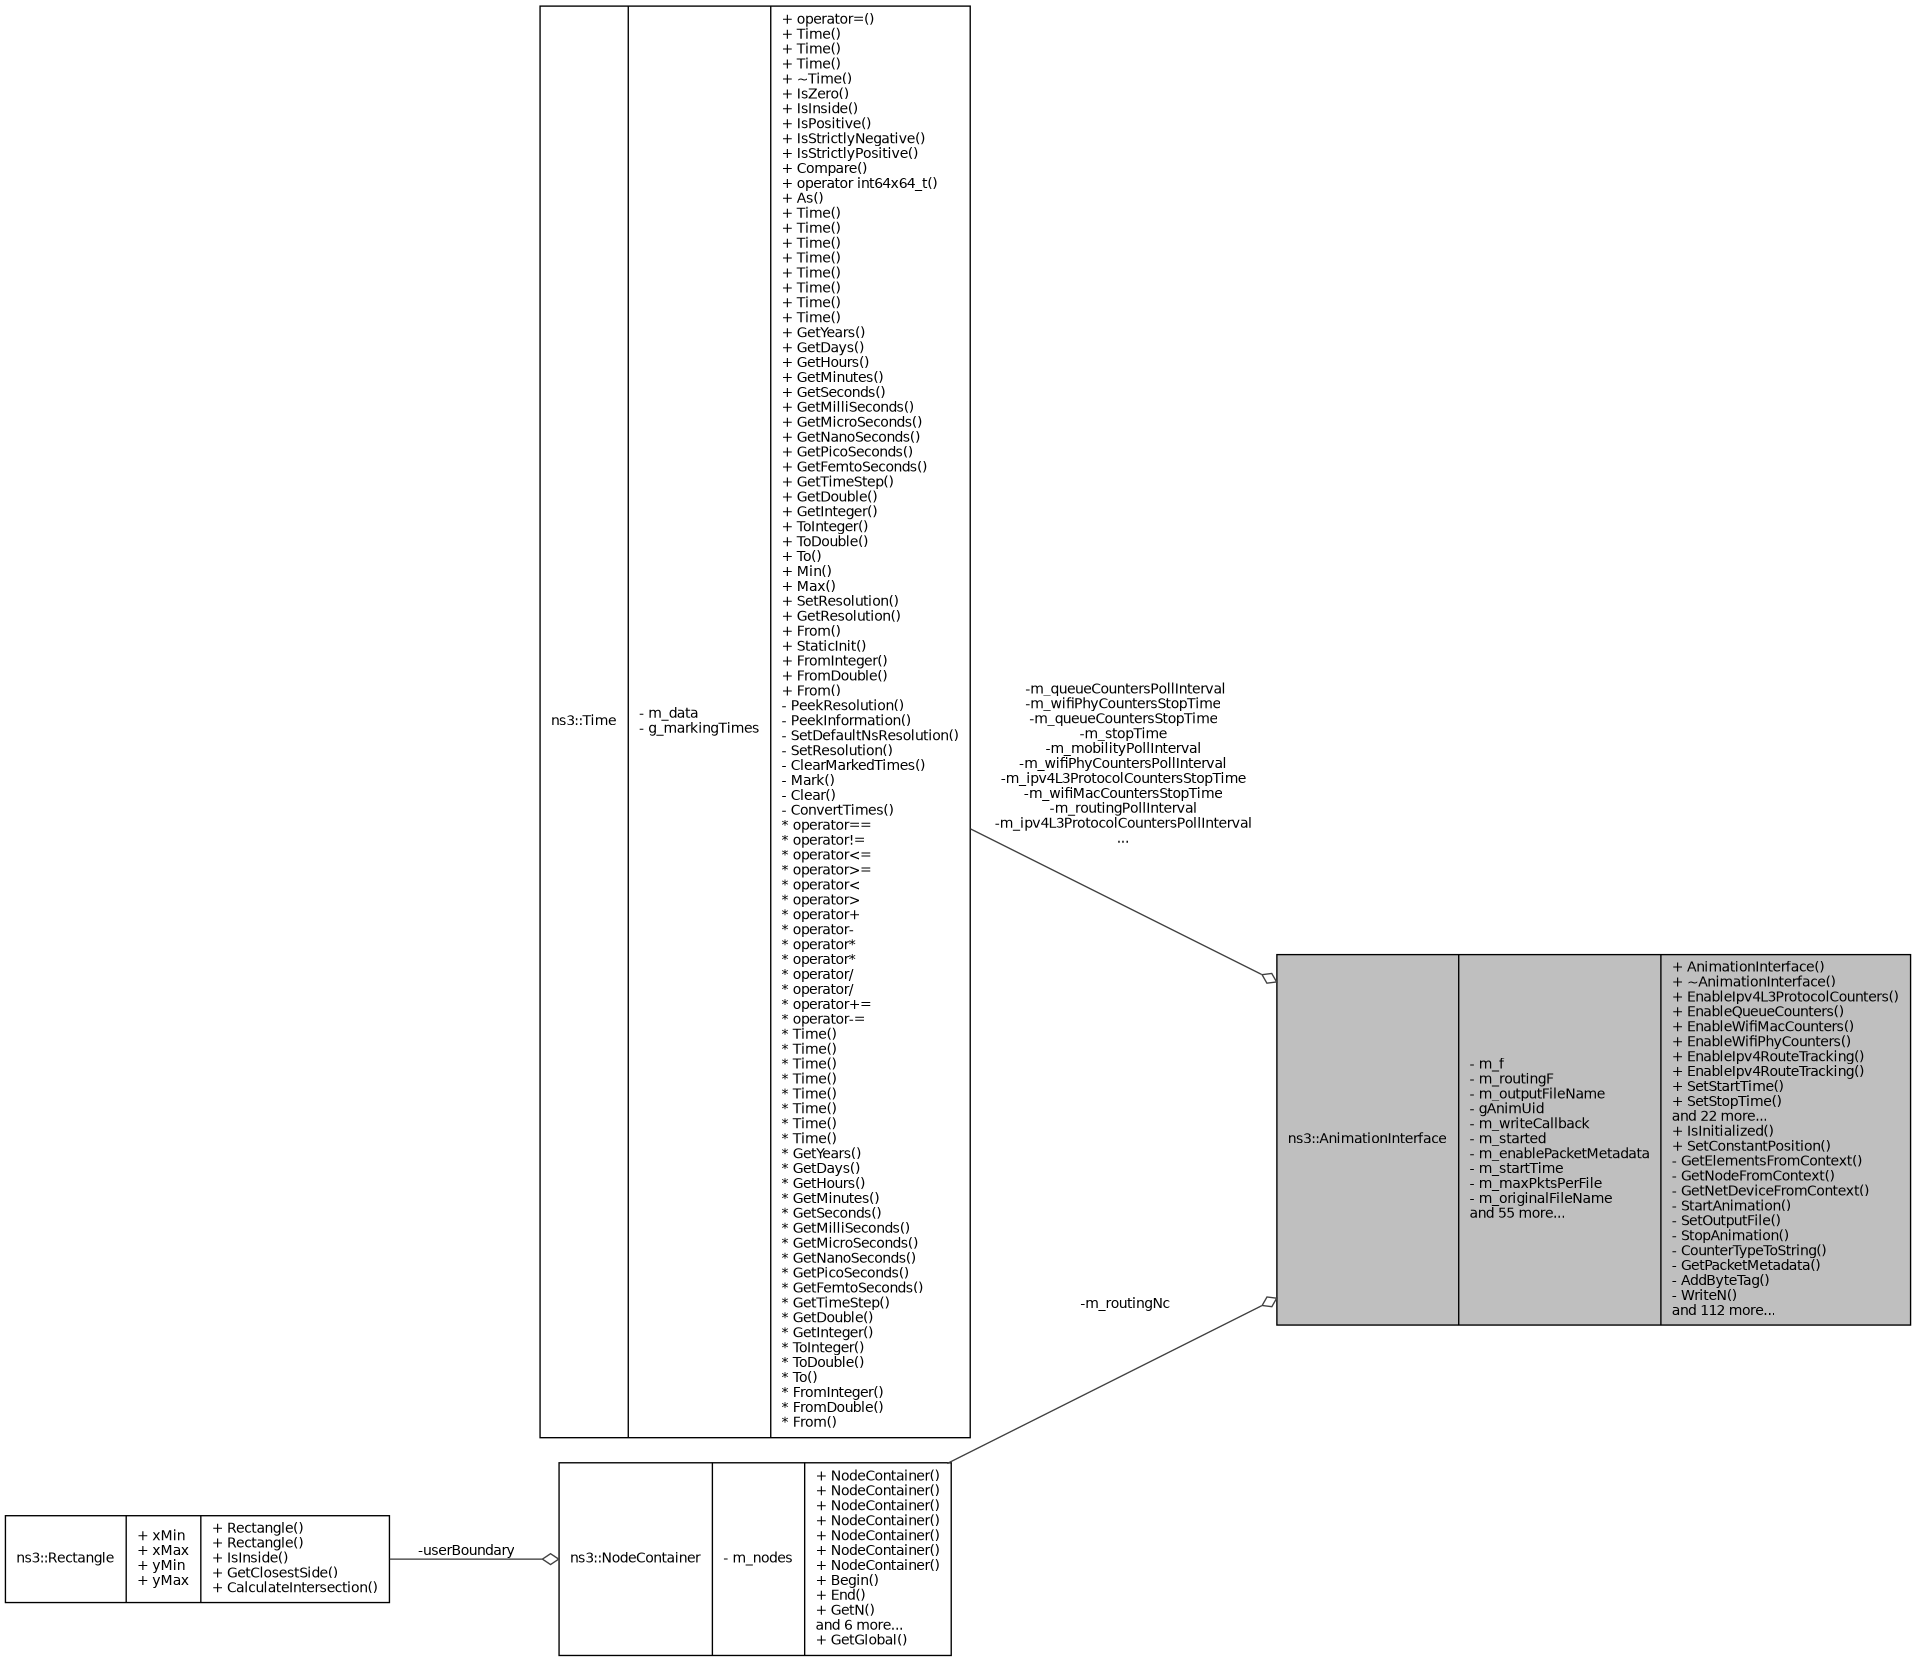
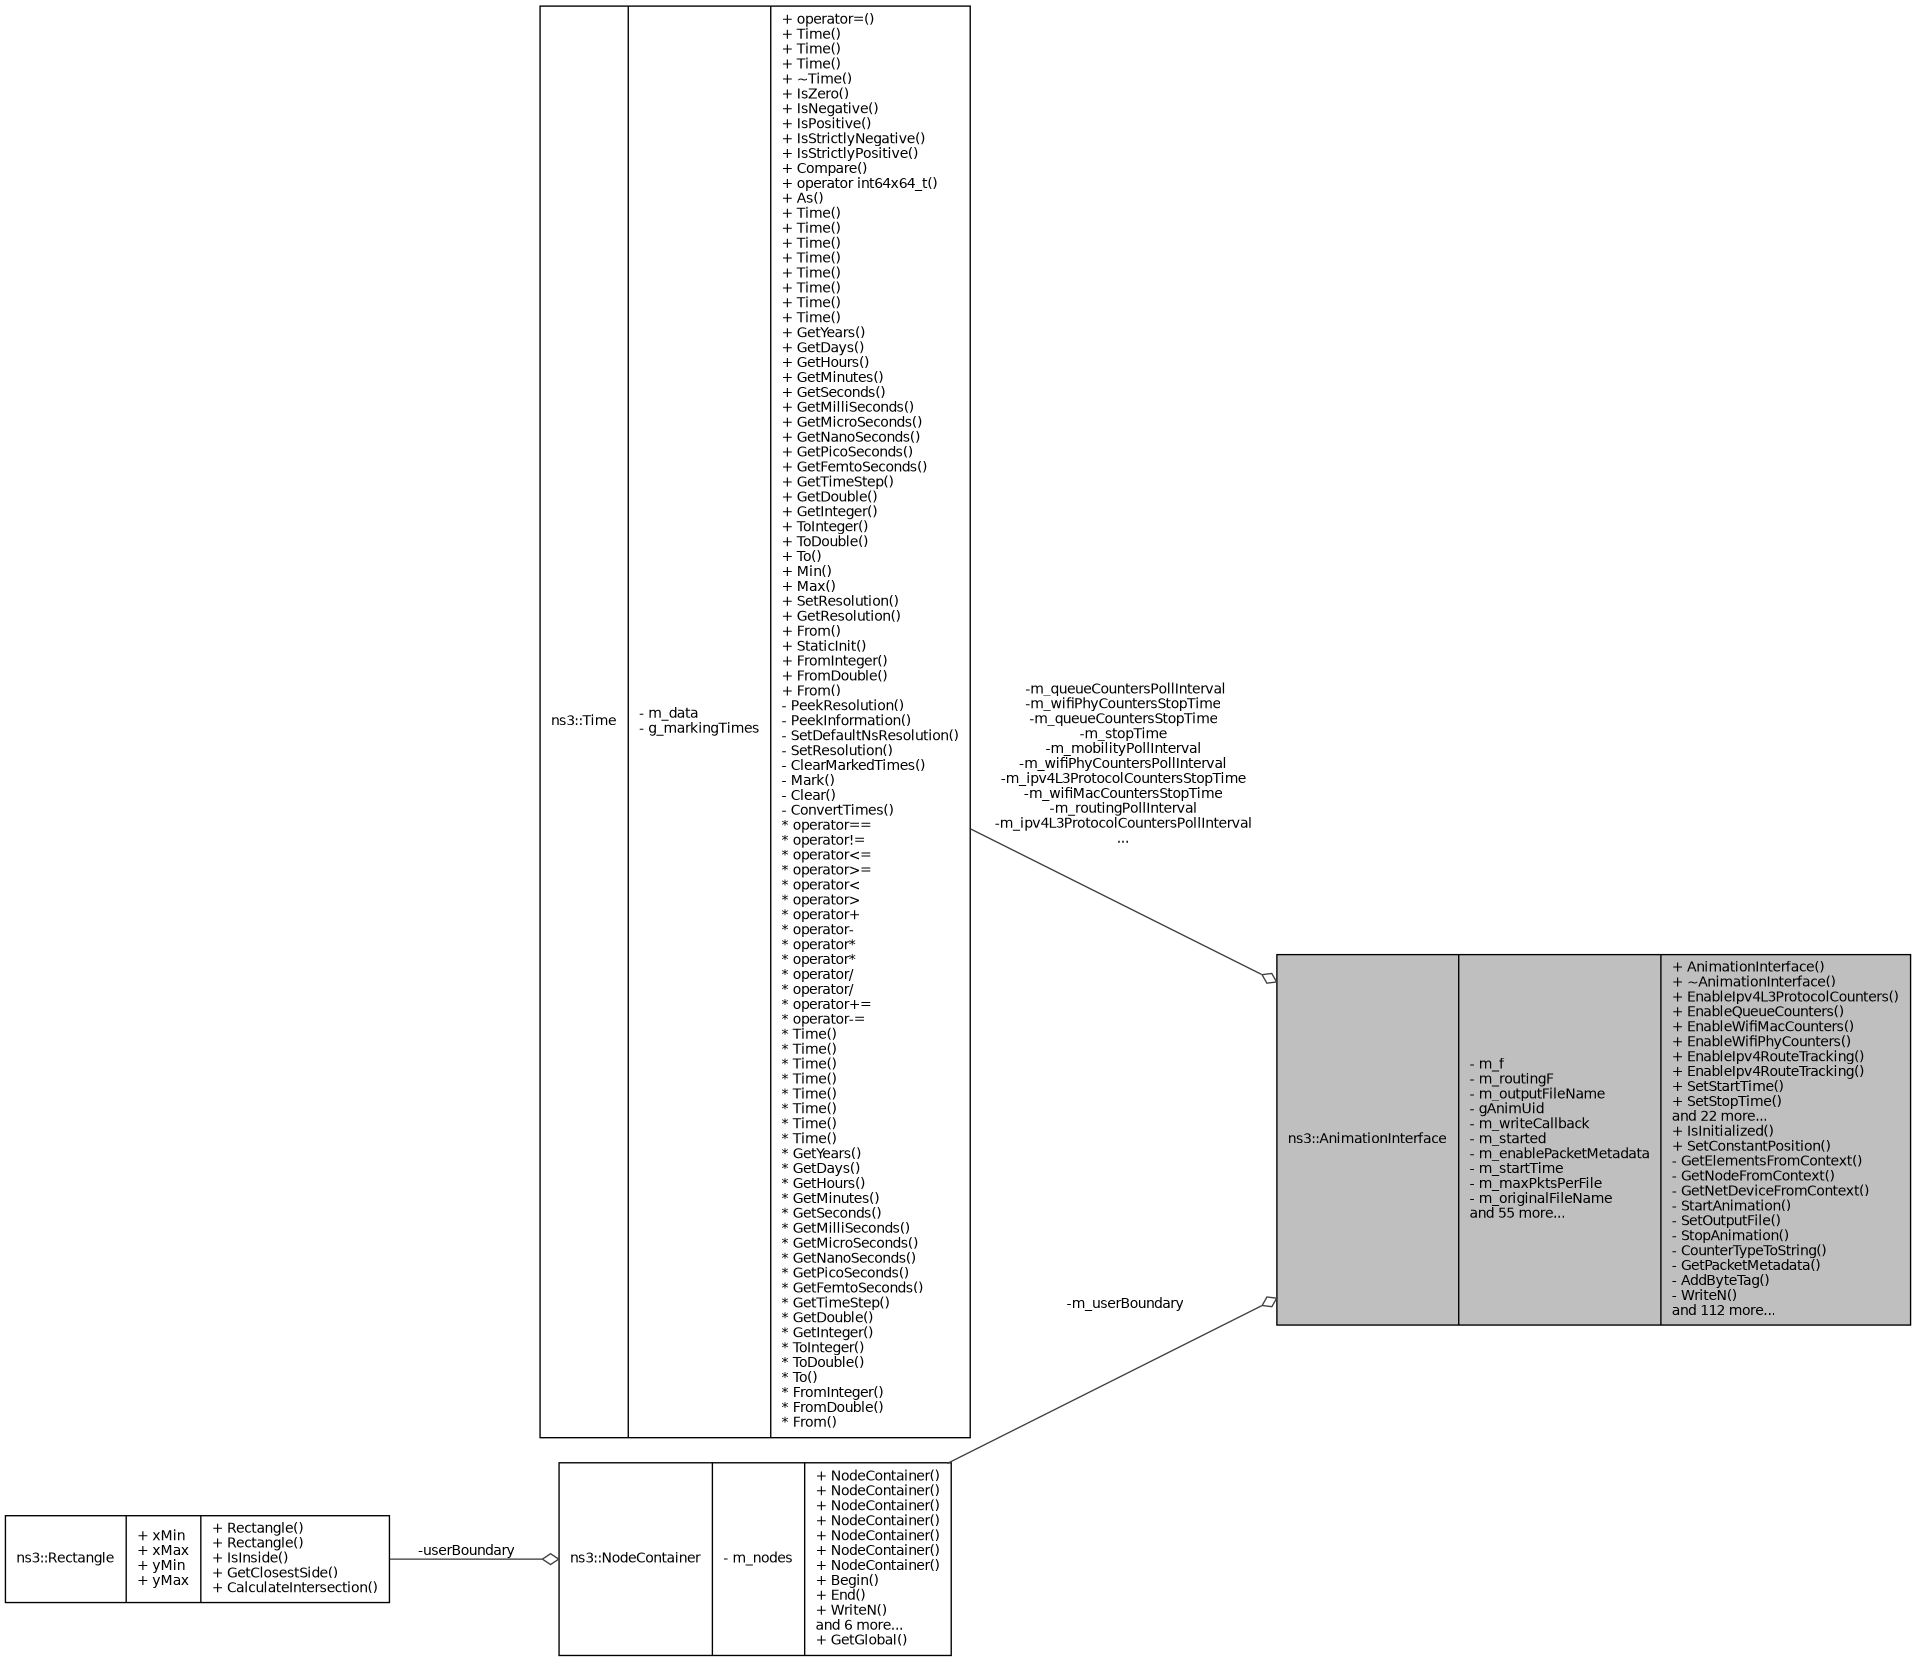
  digraph {
    rankdir=LR
    node [color=black fillcolor=white fontname=Helvetica fontsize=10 shape=record style=filled]
    edge [arrowhead=odiamond color=grey25 fontname=Helvetica fontsize=10 labelfontname=Helvetica labelfontsize=10 style=solid]
    n1 [fillcolor=grey75 fontcolor=black height=0.2 label="{ns3::AnimationInterface\n|- m_f\l- m_routingF\l- m_outputFileName\l- gAnimUid\l- m_writeCallback\l- m_started\l- m_enablePacketMetadata\l- m_startTime\l- m_maxPktsPerFile\l- m_originalFileName\land 55 more...\l|+ AnimationInterface()\l+ ~AnimationInterface()\l+ EnableIpv4L3ProtocolCounters()\l+ EnableQueueCounters()\l+ EnableWifiMacCounters()\l+ EnableWifiPhyCounters()\l+ EnableIpv4RouteTracking()\l+ EnableIpv4RouteTracking()\l+ SetStartTime()\l+ SetStopTime()\land 22 more...\l+ IsInitialized()\l+ SetConstantPosition()\l- GetElementsFromContext()\l- GetNodeFromContext()\l- GetNetDeviceFromContext()\l- StartAnimation()\l- SetOutputFile()\l- StopAnimation()\l- CounterTypeToString()\l- GetPacketMetadata()\l- AddByteTag()\l- WriteN()\land 112 more...\l}" width=0.4]
-   n2 [height=0.2 label="{ns3::Time\n|- m_data\l- g_markingTimes\l|+ operator=()\l+ Time()\l+ Time()\l+ Time()\l+ ~Time()\l+ IsZero()\l+ IsInside()\l+ IsPositive()\l+ IsStrictlyNegative()\l+ IsStrictlyPositive()\l+ Compare()\l+ operator int64x64_t()\l+ As()\l+ Time()\l+ Time()\l+ Time()\l+ Time()\l+ Time()\l+ Time()\l+ Time()\l+ Time()\l+ GetYears()\l+ GetDays()\l+ GetHours()\l+ GetMinutes()\l+ GetSeconds()\l+ GetMilliSeconds()\l+ GetMicroSeconds()\l+ GetNanoSeconds()\l+ GetPicoSeconds()\l+ GetFemtoSeconds()\l+ GetTimeStep()\l+ GetDouble()\l+ GetInteger()\l+ ToInteger()\l+ ToDouble()\l+ To()\l+ Min()\l+ Max()\l+ SetResolution()\l+ GetResolution()\l+ From()\l+ StaticInit()\l+ FromInteger()\l+ FromDouble()\l+ From()\l- PeekResolution()\l- PeekInformation()\l- SetDefaultNsResolution()\l- SetResolution()\l- ClearMarkedTimes()\l- Mark()\l- Clear()\l- ConvertTimes()\l* operator==\l* operator!=\l* operator\<=\l* operator\>=\l* operator\<\l* operator\>\l* operator+\l* operator-\l* operator*\l* operator*\l* operator/\l* operator/\l* operator+=\l* operator-=\l* Time()\l* Time()\l* Time()\l* Time()\l* Time()\l* Time()\l* Time()\l* Time()\l* GetYears()\l* GetDays()\l* GetHours()\l* GetMinutes()\l* GetSeconds()\l* GetMilliSeconds()\l* GetMicroSeconds()\l* GetNanoSeconds()\l* GetPicoSeconds()\l* GetFemtoSeconds()\l* GetTimeStep()\l* GetDouble()\l* GetInteger()\l* ToInteger()\l* ToDouble()\l* To()\l* FromInteger()\l* FromDouble()\l* From()\l}" width=0.4]
+   n2 [height=0.2 label="{ns3::Time\n|- m_data\l- g_markingTimes\l|+ operator=()\l+ Time()\l+ Time()\l+ Time()\l+ ~Time()\l+ IsZero()\l+ IsNegative()\l+ IsPositive()\l+ IsStrictlyNegative()\l+ IsStrictlyPositive()\l+ Compare()\l+ operator int64x64_t()\l+ As()\l+ Time()\l+ Time()\l+ Time()\l+ Time()\l+ Time()\l+ Time()\l+ Time()\l+ Time()\l+ GetYears()\l+ GetDays()\l+ GetHours()\l+ GetMinutes()\l+ GetSeconds()\l+ GetMilliSeconds()\l+ GetMicroSeconds()\l+ GetNanoSeconds()\l+ GetPicoSeconds()\l+ GetFemtoSeconds()\l+ GetTimeStep()\l+ GetDouble()\l+ GetInteger()\l+ ToInteger()\l+ ToDouble()\l+ To()\l+ Min()\l+ Max()\l+ SetResolution()\l+ GetResolution()\l+ From()\l+ StaticInit()\l+ FromInteger()\l+ FromDouble()\l+ From()\l- PeekResolution()\l- PeekInformation()\l- SetDefaultNsResolution()\l- SetResolution()\l- ClearMarkedTimes()\l- Mark()\l- Clear()\l- ConvertTimes()\l* operator==\l* operator!=\l* operator\<=\l* operator\>=\l* operator\<\l* operator\>\l* operator+\l* operator-\l* operator*\l* operator*\l* operator/\l* operator/\l* operator+=\l* operator-=\l* Time()\l* Time()\l* Time()\l* Time()\l* Time()\l* Time()\l* Time()\l* Time()\l* GetYears()\l* GetDays()\l* GetHours()\l* GetMinutes()\l* GetSeconds()\l* GetMilliSeconds()\l* GetMicroSeconds()\l* GetNanoSeconds()\l* GetPicoSeconds()\l* GetFemtoSeconds()\l* GetTimeStep()\l* GetDouble()\l* GetInteger()\l* ToInteger()\l* ToDouble()\l* To()\l* FromInteger()\l* FromDouble()\l* From()\l}" width=0.4]
    n3 [height=0.2 label="{ns3::Rectangle\n|+ xMin\l+ xMax\l+ yMin\l+ yMax\l|+ Rectangle()\l+ Rectangle()\l+ IsInside()\l+ GetClosestSide()\l+ CalculateIntersection()\l}" width=0.4]
-   n4 [height=0.2 label="{ns3::NodeContainer\n|- m_nodes\l|+ NodeContainer()\l+ NodeContainer()\l+ NodeContainer()\l+ NodeContainer()\l+ NodeContainer()\l+ NodeContainer()\l+ NodeContainer()\l+ Begin()\l+ End()\l+ GetN()\land 6 more...\l+ GetGlobal()\l}" width=0.4]
+   n4 [height=0.2 label="{ns3::NodeContainer\n|- m_nodes\l|+ NodeContainer()\l+ NodeContainer()\l+ NodeContainer()\l+ NodeContainer()\l+ NodeContainer()\l+ NodeContainer()\l+ NodeContainer()\l+ Begin()\l+ End()\l+ WriteN()\land 6 more...\l+ GetGlobal()\l}" width=0.4]
    n2 -> n1 [label=" -m_queueCountersPollInterval\n-m_wifiPhyCountersStopTime\n-m_queueCountersStopTime\n-m_stopTime\n-m_mobilityPollInterval\n-m_wifiPhyCountersPollInterval\n-m_ipv4L3ProtocolCountersStopTime\n-m_wifiMacCountersStopTime\n-m_routingPollInterval\n-m_ipv4L3ProtocolCountersPollInterval\n..."]
    n3 -> n4 [label=" -userBoundary"]
-   n4 -> n1 [label=" -m_routingNc"]
+   n4 -> n1 [label=" -m_userBoundary"]
  }
